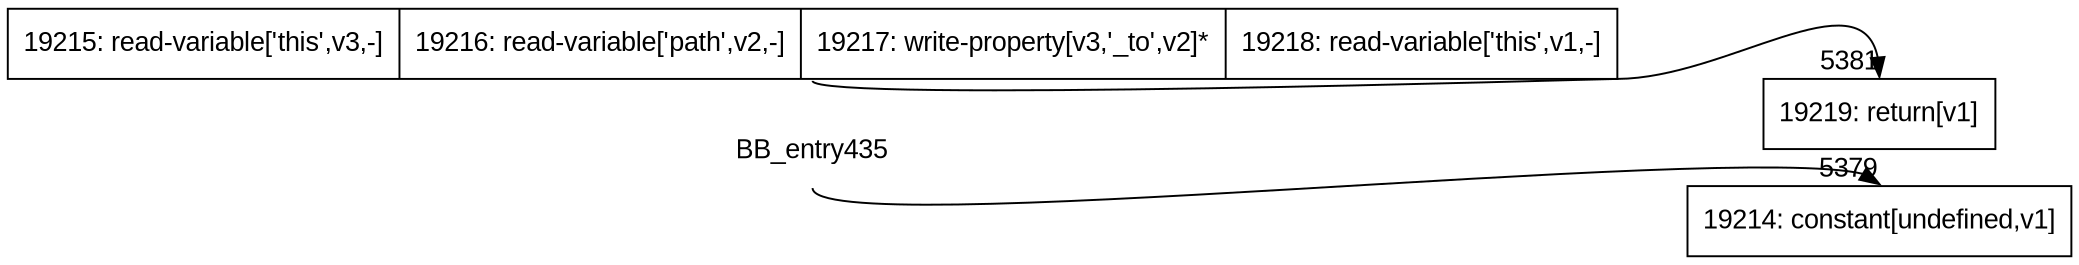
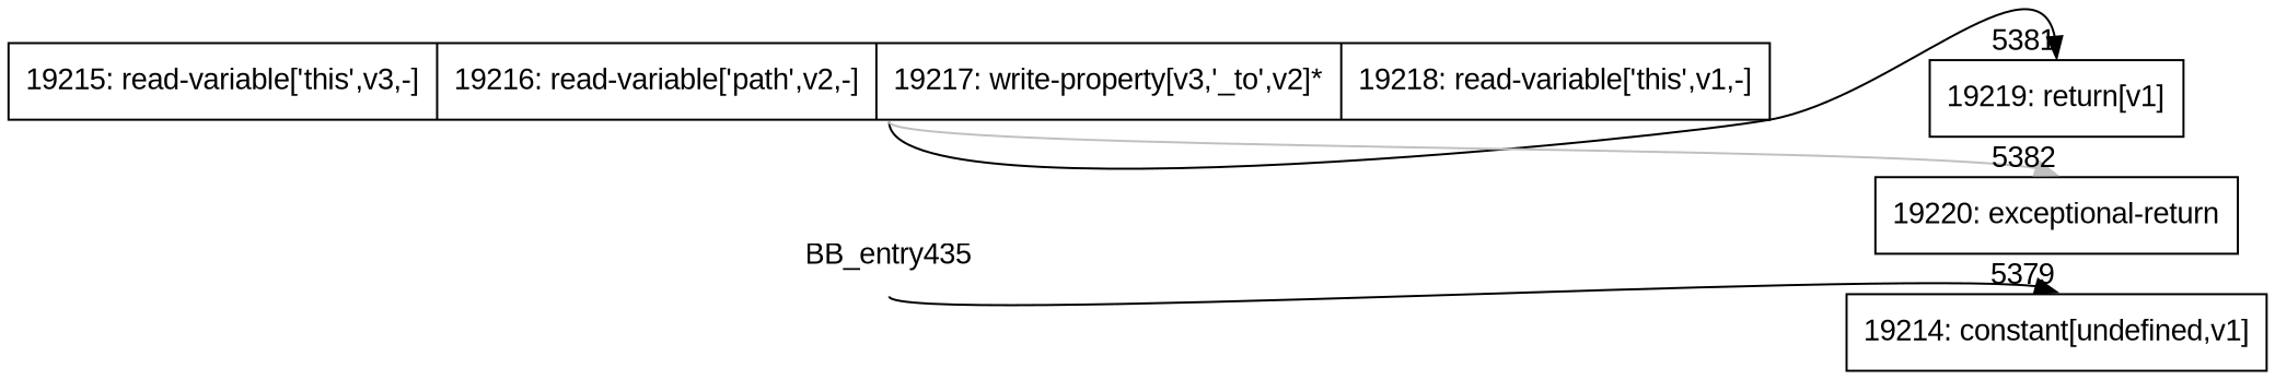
  digraph {
    fontname="Liberation Sans"
    rankdir=LR
    node [fontname="Liberation Sans" shape=record]
    edge [fontname="Liberation Sans" headport=n tailport=s]
    n1 [label=BB_entry435 shape=none]
    n2 [label="{19214: constant[undefined,v1]}"]
    n3 [label="{19215: read-variable['this',v3,-]|19216: read-variable['path',v2,-]|19217: write-property[v3,'_to',v2]*|19218: read-variable['this',v1,-]}"]
    n4 [label="{19219: return[v1]}"]
+   n5 [label="{19220: exceptional-return}"]
    n1 -> n2 [headlabel="    5379"]
    n3 -> n4 [headlabel="      5381"]
+   n3 -> n5 [color=gray headlabel="      5382"]
  }
